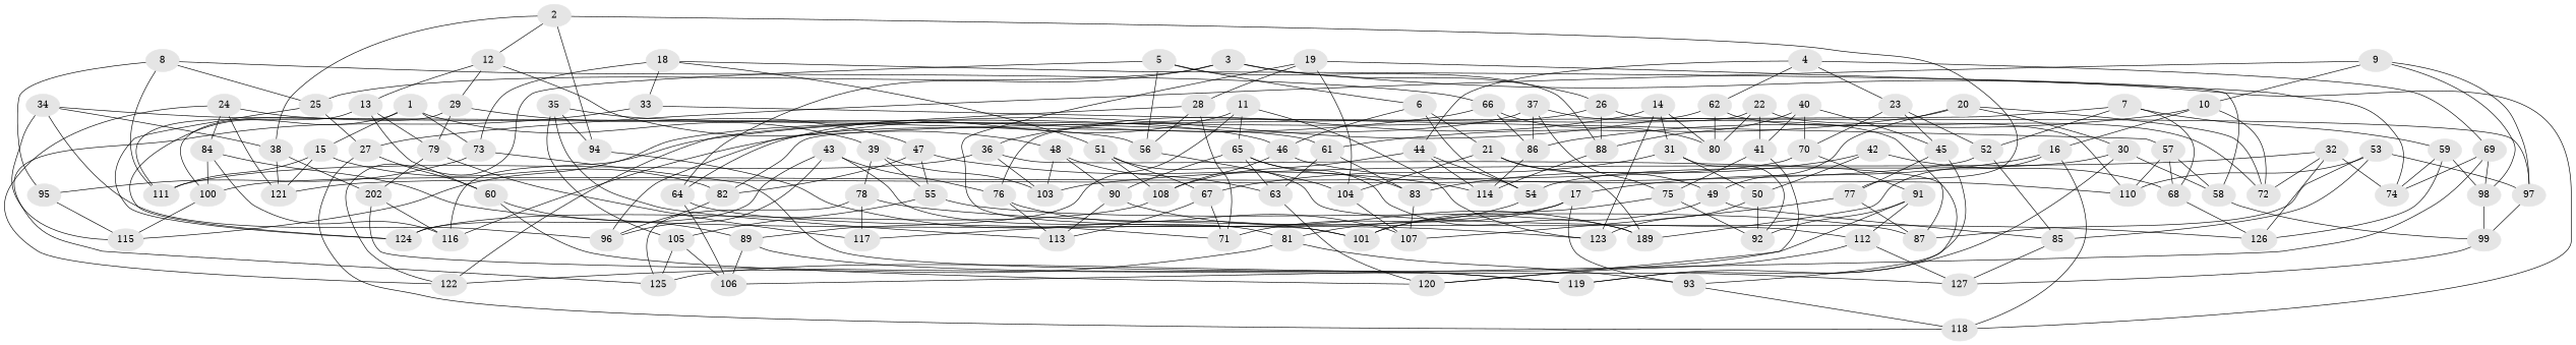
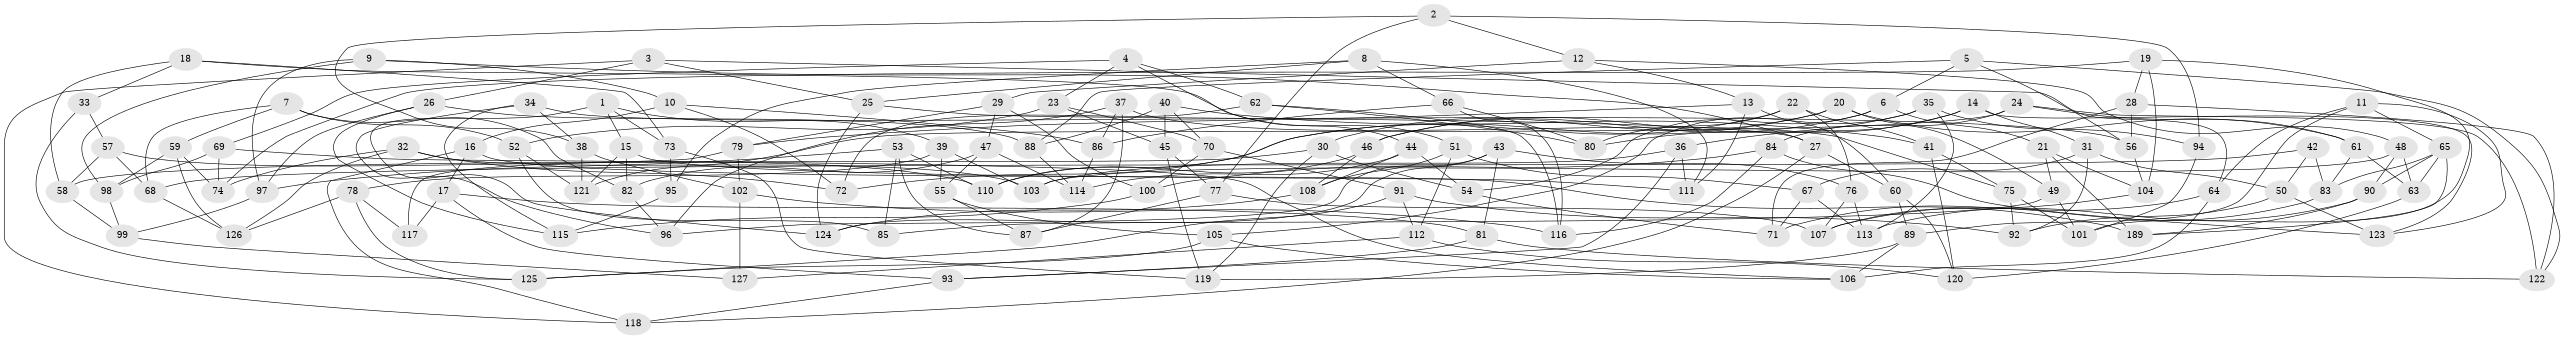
  graph {
    node [color=gray90 style=filled]
    1
    15
    39
    73
    124
    82
    111
    121
    103
    55
    78
    95
    119
    2
    12
    38
    77
    94
    13
    29
    48
-   102 [label=202]
+   102
    87
    107
    101
    3
    25
    26
    64
    118
    27
    88
    97
    115
    71
    106
    4
    23
    44
    62
    69
    52
    45
    70
    54
    108
    114
    72
    80
    116
    98
    74
    5
    6
    56
    122
    21
    46
    104
    n60 [label=189]
    49
    110
    7
    59
    68
    85
    126
    96
    8
    66
    86
    9
    10
    16
    60
    99
    17
    11
    65
    89
    123
    63
    83
    90
    79
    47
    100
    120
    117
    14
    31
    36
    50
    67
    92
    93
    81
    18
    33
    51
    58
    57
    125
    112
    19
    28
    20
    30
    61
    22
    41
    76
    75
    113
    91
    24
    84
    32
    34
    35
    105
    37
    127
    40
    42
    43
    53
    1 -- 15
    1 -- 39
    1 -- 73
    1 -- 124
    15 -- 82
    15 -- 111
    15 -- 121
    39 -- 103
    39 -- 55
    39 -- 78
    73 -- 95
    73 -- 119
    82 -- 96
    55 -- 87
    55 -- 105
    78 -- 126
    78 -- 117
    78 -- 125
    95 -- 115
    2 -- 12
    2 -- 38
    2 -- 77
    2 -- 94
    12 -- 13
    12 -- 29
    12 -- 48
    38 -- 121
    38 -- 102
    77 -- 87
    77 -- 107
    94 -- 101
    13 -- 111
    13 -- 60
    13 -- 79
    29 -- 79
    29 -- 47
    29 -- 100
    48 -- 103
    48 -- 63
    48 -- 90
    102 -- 116
    102 -- 127
    3 -- 25
    3 -- 26
    3 -- 64
    3 -- 118
    25 -- 124
    25 -- 27
    26 -- 88
    26 -- 97
    26 -- 115
    64 -- 71
    64 -- 106
    27 -- 118
    27 -- 60
    88 -- 114
    97 -- 99
    4 -- 23
    4 -- 44
    4 -- 62
    4 -- 69
    23 -- 52
    23 -- 45
    23 -- 70
    44 -- 54
    44 -- 108
    44 -- 114
    62 -- 72
    62 -- 80
    62 -- 116
    69 -- 106
    69 -- 98
    69 -- 74
    52 -- 121
    52 -- 85
    45 -- 119
    45 -- 77
    70 -- 100
    70 -- 91
    54 -- 71
    108 -- 124
    98 -- 99
    5 -- 88
    5 -- 6
    5 -- 56
    5 -- 122
    6 -- 54
    6 -- 21
    6 -- 46
    56 -- 104
    21 -- 104
    21 -- n60
    21 -- 49
    46 -- 108
    46 -- 110
    104 -- 107
    49 -- 101
    49 -- 85
    7 -- 82
    7 -- 52
    7 -- 59
    7 -- 68
    59 -- 98
    59 -- 74
    59 -- 126
    68 -- 126
-   85 -- 127
    8 -- 111
    8 -- 95
    8 -- 25
    8 -- 66
    66 -- 80
    66 -- 116
    66 -- 86
    86 -- 114
    9 -- 27
    9 -- 97
    9 -- 98
    9 -- 10
    10 -- 72
    10 -- 86
    10 -- 16
    16 -- 118
    16 -- n60
    16 -- 17
    60 -- 89
    60 -- 120
    99 -- 127
    17 -- 117
    17 -- 93
    17 -- 81
    11 -- 64
    11 -- 65
    11 -- 89
    11 -- 123
    65 -- n60
    65 -- 63
    65 -- 83
    65 -- 90
    89 -- 119
    89 -- 106
    63 -- 120
    83 -- 107
    90 -- n60
    90 -- 113
    79 -- 102
    79 -- 117
    47 -- 82
    47 -- 55
    47 -- 114
    100 -- 115
    14 -- 80
    14 -- 123
    14 -- 31
    14 -- 36
    31 -- 50
    31 -- 67
    31 -- 92
    36 -- 111
    36 -- 103
    36 -- 93
    50 -- 123
    50 -- 92
    67 -- 71
    67 -- 113
    93 -- 118
    81 -- 122
    81 -- 93
    18 -- 73
    18 -- 33
    18 -- 51
    18 -- 58
    33 -- 57
    33 -- 125
    51 -- 108
    51 -- 67
    51 -- 112
    58 -- 99
    57 -- 110
    57 -- 68
    57 -- 58
    112 -- 120
    112 -- 127
    19 -- 101
    19 -- 74
    19 -- 104
    19 -- 28
    28 -- 71
    28 -- 56
    28 -- 122
    20 -- 72
    20 -- 49
    20 -- 30
    20 -- 61
    30 -- 119
    30 -- 54
    30 -- 58
    61 -- 63
    61 -- 83
    22 -- 80
    22 -- 110
    22 -- 41
    22 -- 76
    41 -- 120
    41 -- 75
    76 -- 107
    76 -- 113
    75 -- 101
    75 -- 92
    91 -- 92
    91 -- 125
    91 -- 112
    24 -- 121
    24 -- 122
    24 -- 61
    24 -- 84
    84 -- 116
    84 -- 123
    84 -- 100
    32 -- 103
    32 -- 72
    32 -- 74
    32 -- 126
    34 -- 38
    34 -- 115
    34 -- 56
    34 -- 96
    35 -- 94
    35 -- 46
    35 -- 113
    35 -- 105
    105 -- 106
    105 -- 125
    37 -- 87
    37 -- 96
    37 -- 86
    37 -- 75
    40 -- 88
    40 -- 45
    40 -- 70
    40 -- 41
    42 -- 68
    42 -- 83
    42 -- 50
    43 -- 124
    43 -- 96
    43 -- 81
    43 -- 76
    53 -- 87
    53 -- 97
    53 -- 110
    53 -- 85
  }
